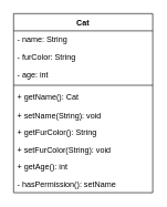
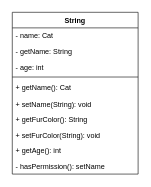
  <mxCell id="0" />
  <mxCell id="1" parent="0" />
- <mxCell id="2" value="Cat" style="swimlane;fontStyle=1;align=center;verticalAlign=top;childLayout=stackLayout;horizontal=1;startSize=26;horizontalStack=0;resizeParent=1;resizeParentMax=0;resizeLast=0;collapsible=1;marginBottom=0;" parent="1" vertex="1"><mxGeometry x="20" y="20" width="210" height="270" as="geometry" /></mxCell>
- <mxCell id="3" value="- name: String" style="text;strokeColor=none;fillColor=none;align=left;verticalAlign=top;spacingLeft=4;spacingRight=4;overflow=hidden;rotatable=0;points=[[0,0.5],[1,0.5]];portConstraint=eastwest;" parent="2" vertex="1"><mxGeometry y="26" width="210" height="26" as="geometry" /></mxCell>
- <mxCell id="4" value="- furColor: String" style="text;strokeColor=none;fillColor=none;align=left;verticalAlign=top;spacingLeft=4;spacingRight=4;overflow=hidden;rotatable=0;points=[[0,0.5],[1,0.5]];portConstraint=eastwest;" parent="2" vertex="1"><mxGeometry y="52" width="210" height="26" as="geometry" /></mxCell>
+ <mxCell id="2" value="String" style="swimlane;fontStyle=1;align=center;verticalAlign=top;childLayout=stackLayout;horizontal=1;startSize=26;horizontalStack=0;resizeParent=1;resizeParentMax=0;resizeLast=0;collapsible=1;marginBottom=0;" parent="1" vertex="1"><mxGeometry x="20" y="20" width="210" height="270" as="geometry" /></mxCell>
+ <mxCell id="3" value="- name: Cat" style="text;strokeColor=none;fillColor=none;align=left;verticalAlign=top;spacingLeft=4;spacingRight=4;overflow=hidden;rotatable=0;points=[[0,0.5],[1,0.5]];portConstraint=eastwest;" parent="2" vertex="1"><mxGeometry y="26" width="210" height="26" as="geometry" /></mxCell>
+ <mxCell id="4" value="- getName: String" style="text;strokeColor=none;fillColor=none;align=left;verticalAlign=top;spacingLeft=4;spacingRight=4;overflow=hidden;rotatable=0;points=[[0,0.5],[1,0.5]];portConstraint=eastwest;" parent="2" vertex="1"><mxGeometry y="52" width="210" height="26" as="geometry" /></mxCell>
  <mxCell id="5" value="- age: int" style="text;strokeColor=none;fillColor=none;align=left;verticalAlign=top;spacingLeft=4;spacingRight=4;overflow=hidden;rotatable=0;points=[[0,0.5],[1,0.5]];portConstraint=eastwest;" parent="2" vertex="1"><mxGeometry y="78" width="210" height="26" as="geometry" /></mxCell>
  <mxCell id="6" value="" style="line;strokeWidth=1;fillColor=none;align=left;verticalAlign=middle;spacingTop=-1;spacingLeft=3;spacingRight=3;rotatable=0;labelPosition=right;points=[];portConstraint=eastwest;" parent="2" vertex="1"><mxGeometry y="104" width="210" height="8" as="geometry" /></mxCell>
  <mxCell id="7" value="+ getName(): Cat" style="text;strokeColor=none;fillColor=none;align=left;verticalAlign=top;spacingLeft=4;spacingRight=4;overflow=hidden;rotatable=0;points=[[0,0.5],[1,0.5]];portConstraint=eastwest;" parent="2" vertex="1"><mxGeometry y="112" width="210" height="28" as="geometry" /></mxCell>
  <mxCell id="8" value="+ setName(String): void" style="text;strokeColor=none;fillColor=none;align=left;verticalAlign=top;spacingLeft=4;spacingRight=4;overflow=hidden;rotatable=0;points=[[0,0.5],[1,0.5]];portConstraint=eastwest;" parent="2" vertex="1"><mxGeometry y="140" width="210" height="26" as="geometry" /></mxCell>
  <mxCell id="9" value="+ getFurColor(): String" style="text;strokeColor=none;fillColor=none;align=left;verticalAlign=top;spacingLeft=4;spacingRight=4;overflow=hidden;rotatable=0;points=[[0,0.5],[1,0.5]];portConstraint=eastwest;" parent="2" vertex="1"><mxGeometry y="166" width="210" height="26" as="geometry" /></mxCell>
  <mxCell id="10" value="+ setFurColor(String): void" style="text;strokeColor=none;fillColor=none;align=left;verticalAlign=top;spacingLeft=4;spacingRight=4;overflow=hidden;rotatable=0;points=[[0,0.5],[1,0.5]];portConstraint=eastwest;" parent="2" vertex="1"><mxGeometry y="192" width="210" height="26" as="geometry" /></mxCell>
  <mxCell id="11" value="+ getAge(): int" style="text;strokeColor=none;fillColor=none;align=left;verticalAlign=top;spacingLeft=4;spacingRight=4;overflow=hidden;rotatable=0;points=[[0,0.5],[1,0.5]];portConstraint=eastwest;" parent="2" vertex="1"><mxGeometry y="218" width="210" height="26" as="geometry" /></mxCell>
  <mxCell id="12" value="- hasPermission(): setName" style="text;strokeColor=none;fillColor=none;align=left;verticalAlign=top;spacingLeft=4;spacingRight=4;overflow=hidden;rotatable=0;points=[[0,0.5],[1,0.5]];portConstraint=eastwest;" parent="2" vertex="1"><mxGeometry y="244" width="210" height="26" as="geometry" /></mxCell>
